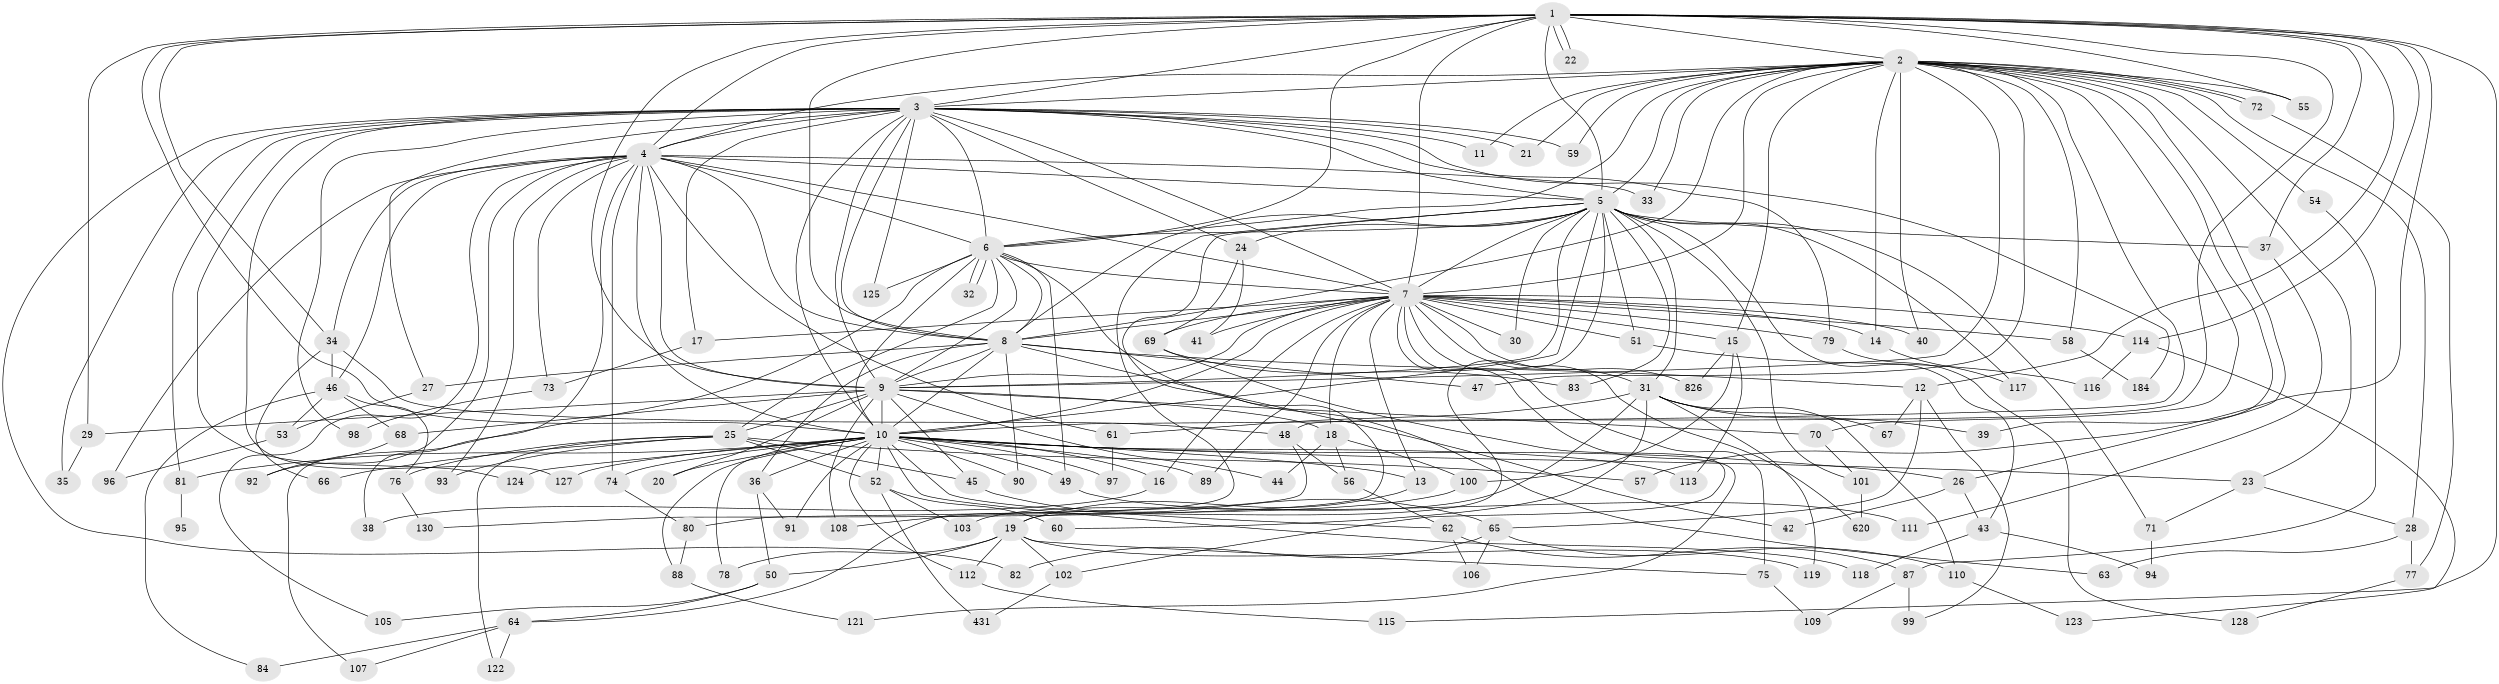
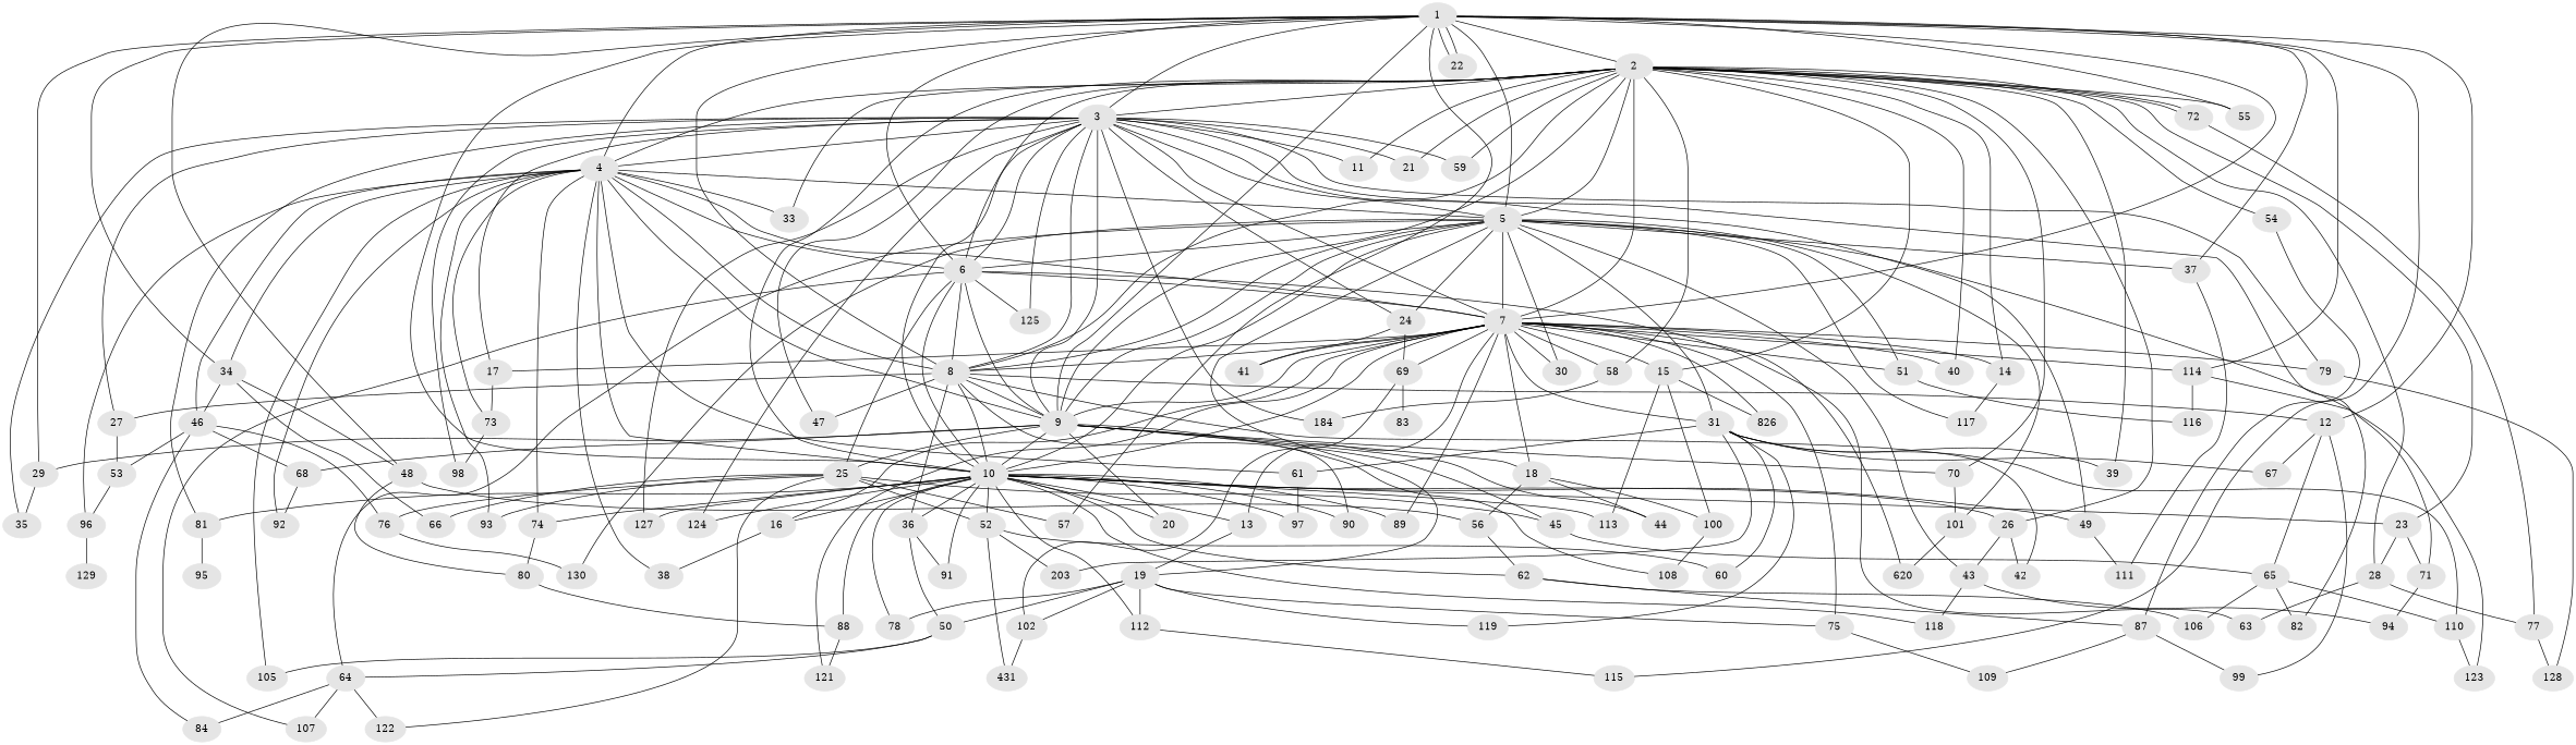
  graph {
    node [color=gray90 style=filled]
    1
    2
    3
    4
    5
    6
    7
    8
    9
    10
    12
    22
    29
    34
    37
    48
    55
    57
    114
    115
    11
    14
    15
    21
    23
    26
    28
    33
    39
    40
    47
    54
    58
    59
    70
    72
    17
    24
    27
    35
    49
    79
    81
    82
    98
    n46 [label=184]
    124
    125
    127
    38
    46
    61
    73
    74
    92
    93
    96
    105
    19
    30
    31
    43
    51
    64
    71
    83
    101
    117
    130
    25
-   32
    63
    107
    13
    16
    18
    41
    69
    75
    89
    n81 [label=620]
    121
    n83 [label=826]
    36
    42
    90
    20
    44
    45
    68
    108
    52
    62
    78
    88
    91
    97
    112
    113
    118
    65
    67
    99
    66
    111
    56
    80
    116
    123
    100
    77
    87
    53
    128
    95
    76
    84
+   129
    50
    102
    119
    60
-   103
+   103 [label=203]
    110
    94
    122
    109
    n128 [label=431]
    106
    1 -- 2
    1 -- 3
    1 -- 4
    1 -- 5
    1 -- 6
    1 -- 7
    1 -- 8
    1 -- 9
    1 -- 10
    1 -- 12
    1 -- 22
    1 -- 22
    1 -- 29
    1 -- 34
    1 -- 37
    1 -- 48
    1 -- 55
    1 -- 57
    1 -- 114
    1 -- 115
    2 -- 3
    2 -- 4
    2 -- 5
    2 -- 6
    2 -- 7
    2 -- 8
    2 -- 9
    2 -- 10
    2 -- 55
    2 -- 11
    2 -- 14
    2 -- 15
    2 -- 21
    2 -- 23
    2 -- 26
    2 -- 28
    2 -- 33
    2 -- 39
    2 -- 40
    2 -- 47
    2 -- 54
    2 -- 58
    2 -- 59
    2 -- 70
    2 -- 72
    2 -- 72
    3 -- 4
    3 -- 5
    3 -- 6
    3 -- 7
    3 -- 8
    3 -- 9
    3 -- 10
    3 -- 11
    3 -- 21
    3 -- 59
    3 -- 17
    3 -- 24
    3 -- 27
    3 -- 35
-   6 -- 49
+   3 -- 49
    3 -- 79
    3 -- 81
    3 -- 82
    3 -- 98
    3 -- n46
    3 -- 124
    3 -- 125
    3 -- 127
    4 -- 5
    4 -- 6
    4 -- 7
    4 -- 8
    4 -- 9
    4 -- 10
    4 -- 34
    4 -- 33
    4 -- 38
    4 -- 46
    4 -- 61
    4 -- 73
    4 -- 74
    4 -- 92
    4 -- 93
    4 -- 96
    4 -- 105
    5 -- 6
    5 -- 7
    5 -- 8
    5 -- 9
    5 -- 10
    5 -- 37
    5 -- 24
    5 -- 19
    5 -- 30
    5 -- 31
    5 -- 43
    5 -- 51
    5 -- 64
    5 -- 71
-   5 -- 83
    5 -- 101
    5 -- 117
    5 -- 130
    6 -- 7
    6 -- 8
    6 -- 9
    6 -- 10
    6 -- 125
    6 -- 25
-   6 -- 32
-   6 -- 32
    6 -- 63
    6 -- 107
    7 -- 8
    7 -- 9
    7 -- 10
    7 -- 114
    7 -- 14
    7 -- 15
    7 -- 40
    7 -- 58
    7 -- 17
    7 -- 79
    7 -- 30
    7 -- 31
    7 -- 51
    7 -- 13
    7 -- 16
    7 -- 18
    7 -- 41
    7 -- 69
    7 -- 75
    7 -- 89
    7 -- n81
    7 -- 121
    7 -- n83
    8 -- 9
    8 -- 10
    8 -- 12
    8 -- 47
    8 -- 27
    8 -- 36
    8 -- 42
    8 -- 90
    9 -- 10
    9 -- 29
    9 -- 70
    9 -- 25
    9 -- 18
    9 -- 20
    9 -- 44
    9 -- 45
    9 -- 68
    9 -- 108
    10 -- 23
    10 -- 26
    10 -- 49
    10 -- 81
    10 -- 124
    10 -- 127
    10 -- 74
    10 -- 13
    10 -- 16
    10 -- 89
    10 -- 36
    10 -- 90
    10 -- 20
    10 -- 52
    10 -- 62
    10 -- 78
    10 -- 88
    10 -- 91
    10 -- 97
    10 -- 112
    10 -- 113
    10 -- 118
    12 -- 65
    12 -- 67
    12 -- 99
    29 -- 35
    34 -- 48
    34 -- 46
    34 -- 66
    37 -- 111
    48 -- 56
    48 -- 80
    114 -- 116
    114 -- 123
    14 -- 117
    15 -- n83
    15 -- 113
    15 -- 100
    23 -- 28
    23 -- 71
    26 -- 43
    26 -- 42
    28 -- 63
    28 -- 77
    54 -- 87
    58 -- n46
    70 -- 101
    72 -- 77
    17 -- 73
    24 -- 41
    24 -- 69
    27 -- 53
    49 -- 111
    79 -- 128
    81 -- 95
    46 -- 68
    46 -- 53
    46 -- 76
    46 -- 84
    61 -- 97
    73 -- 98
    74 -- 80
+   96 -- 129
    19 -- 75
    19 -- 78
    19 -- 112
    19 -- 50
    19 -- 102
    19 -- 119
    31 -- 39
    31 -- 61
    31 -- 67
    31 -- 119
    31 -- 60
    31 -- 103
    31 -- 110
    43 -- 118
    43 -- 94
    51 -- 116
    64 -- 107
    64 -- 84
    64 -- 122
    71 -- 94
    101 -- n81
    25 -- 57
    25 -- 93
    25 -- 45
    25 -- 52
    25 -- 66
    25 -- 76
    25 -- 122
    13 -- 19
    16 -- 38
    18 -- 44
    18 -- 56
    18 -- 100
    69 -- 83
    69 -- 102
    75 -- 109
    36 -- 91
    36 -- 50
    45 -- 65
    68 -- 92
    52 -- 60
    52 -- 103
    52 -- n128
    62 -- 87
    62 -- 106
    88 -- 121
    112 -- 115
    65 -- 82
    65 -- 110
    65 -- 106
    56 -- 62
    80 -- 88
    100 -- 108
    77 -- 128
    87 -- 99
    87 -- 109
    53 -- 96
    76 -- 130
    50 -- 105
    50 -- 64
    102 -- n128
    110 -- 123
  }
